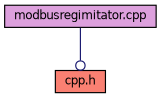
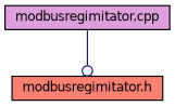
  digraph {
    node [color=black fontname=Helvetica fontsize=10 shape=record style=filled]
    n1 [fillcolor=plum fontcolor=black height=0.2 label="modbusregimitator.cpp" width=0.4]
-   n2 [fillcolor=salmon height=0.2 label="cpp.h" width=0.4]
+   n2 [fillcolor=salmon height=0.2 label="modbusregimitator.h" width=0.4]
    n1 -> n2 [color=midnightblue fontname=Helvetica fontsize=10 labelfontname=Helvetica labelfontsize=10 style=solid arrowhead=odot]
  }
